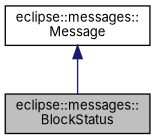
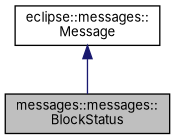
  digraph {
    fontname=Inter
    node [color=black fontname=Inter fontsize=10 shape=record style=filled]
-   n1 [fillcolor=grey75 fontcolor=black height=0.2 label="eclipse::messages::\lBlockStatus" width=0.4]
+   n1 [fillcolor=grey75 fontcolor=black height=0.2 label="messages::messages::\lBlockStatus" width=0.4]
    n2 [fillcolor=white height=0.2 label="eclipse::messages::\lMessage" width=0.4]
    n2 -> n1 [color=midnightblue dir=back fontname=Inter fontsize=10 labelfontname=Helvetica labelfontsize=10 style=solid]
  }
